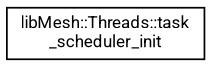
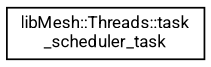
  digraph {
    rankdir=LR
    fontname=Roboto
-   n1 [color=black fillcolor=white fontname=Roboto fontsize=10 height=0.2 label="libMesh::Threads::task\l_scheduler_init" shape=record style=filled width=0.4]
+   n1 [color=black fillcolor=white fontname=Roboto fontsize=10 height=0.2 label="libMesh::Threads::task\l_scheduler_task" shape=record style=filled width=0.4]
  }
